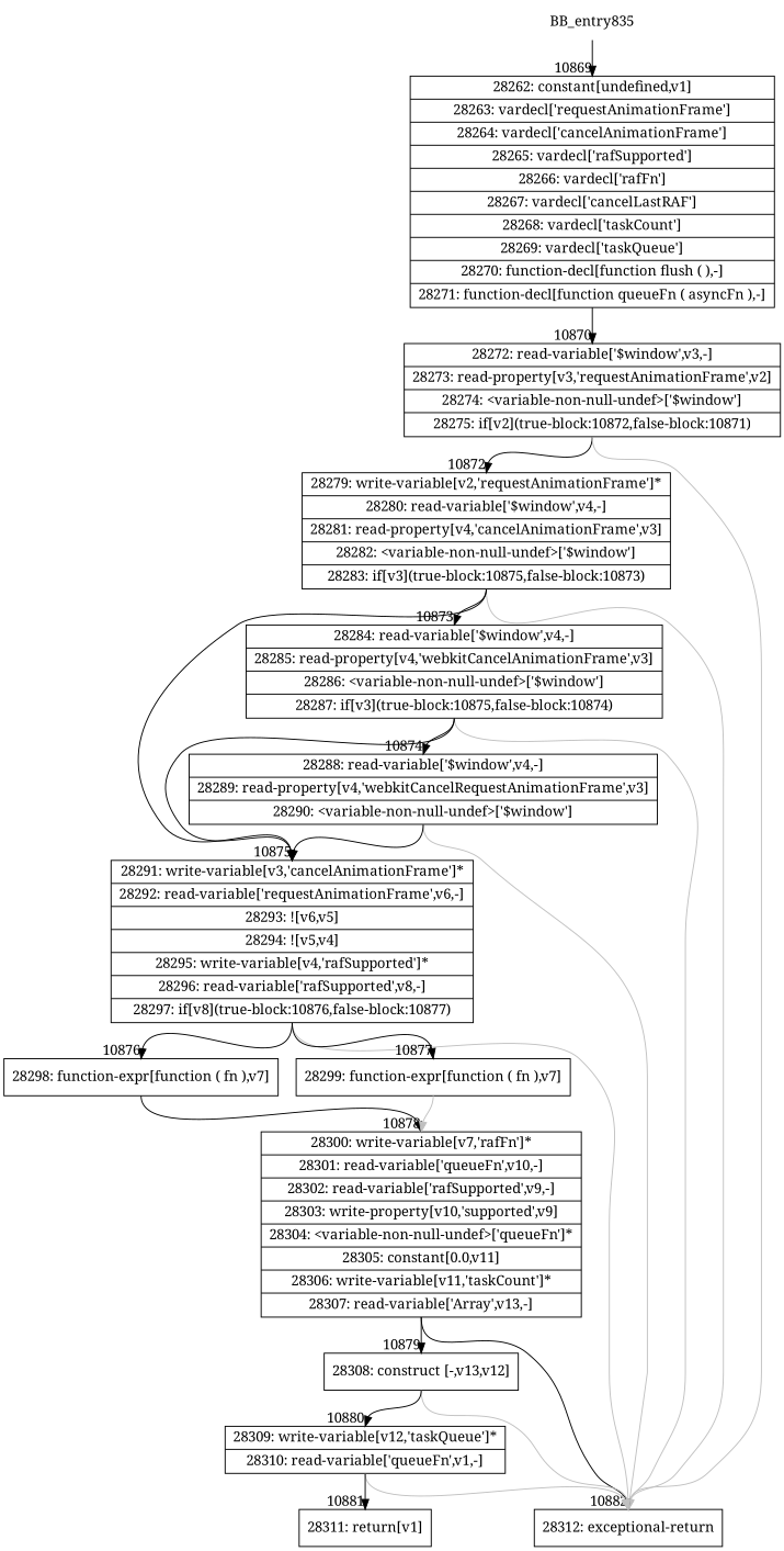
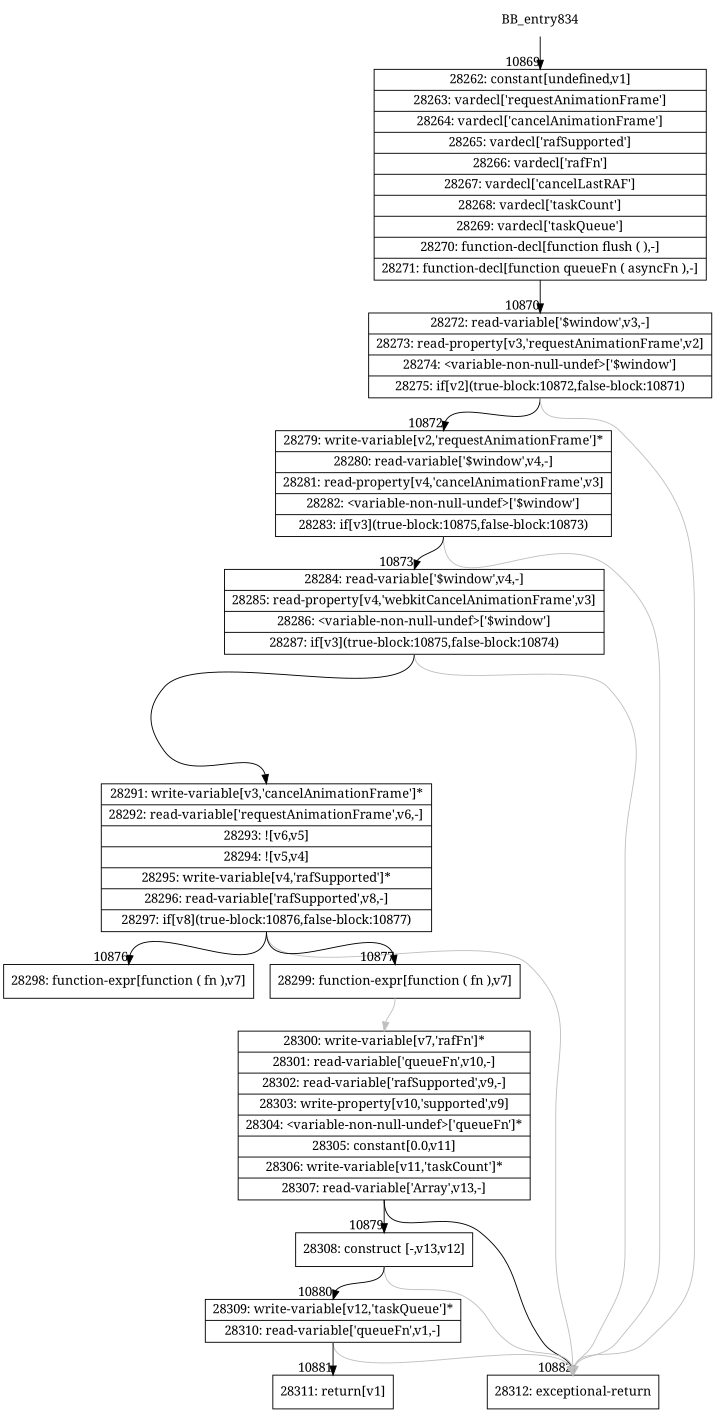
  digraph {
    fontname="Noto Serif"
    rankdir=TD
    node [fontname="Noto Serif" shape=record]
    edge [fontname="Noto Serif" headport=n tailport=s]
-   BB_entry834 [shape=none label=BB_entry835]
+   BB_entry834 [shape=none]
    n2 [label="{28262: constant[undefined,v1]|28263: vardecl['requestAnimationFrame']|28264: vardecl['cancelAnimationFrame']|28265: vardecl['rafSupported']|28266: vardecl['rafFn']|28267: vardecl['cancelLastRAF']|28268: vardecl['taskCount']|28269: vardecl['taskQueue']|28270: function-decl[function flush ( ),-]|28271: function-decl[function queueFn ( asyncFn ),-]}"]
    n3 [label="{28272: read-variable['$window',v3,-]|28273: read-property[v3,'requestAnimationFrame',v2]|28274: \<variable-non-null-undef\>['$window']|28275: if[v2](true-block:10872,false-block:10871)}"]
    n4 [label="{28279: write-variable[v2,'requestAnimationFrame']*|28280: read-variable['$window',v4,-]|28281: read-property[v4,'cancelAnimationFrame',v3]|28282: \<variable-non-null-undef\>['$window']|28283: if[v3](true-block:10875,false-block:10873)}"]
    n5 [label="{28312: exceptional-return}"]
    n6 [label="{28291: write-variable[v3,'cancelAnimationFrame']*|28292: read-variable['requestAnimationFrame',v6,-]|28293: ![v6,v5]|28294: ![v5,v4]|28295: write-variable[v4,'rafSupported']*|28296: read-variable['rafSupported',v8,-]|28297: if[v8](true-block:10876,false-block:10877)}"]
    n7 [label="{28284: read-variable['$window',v4,-]|28285: read-property[v4,'webkitCancelAnimationFrame',v3]|28286: \<variable-non-null-undef\>['$window']|28287: if[v3](true-block:10875,false-block:10874)}"]
    n8 [label="{28298: function-expr[function ( fn ),v7]}"]
    n9 [label="{28299: function-expr[function ( fn ),v7]}"]
-   n10 [label="{28288: read-variable['$window',v4,-]|28289: read-property[v4,'webkitCancelRequestAnimationFrame',v3]|28290: \<variable-non-null-undef\>['$window']}"]
    n11 [label="{28300: write-variable[v7,'rafFn']*|28301: read-variable['queueFn',v10,-]|28302: read-variable['rafSupported',v9,-]|28303: write-property[v10,'supported',v9]|28304: \<variable-non-null-undef\>['queueFn']*|28305: constant[0.0,v11]|28306: write-variable[v11,'taskCount']*|28307: read-variable['Array',v13,-]}"]
    n12 [label="{28308: construct [-,v13,v12]}"]
    n13 [label="{28309: write-variable[v12,'taskQueue']*|28310: read-variable['queueFn',v1,-]}"]
    n14 [label="{28311: return[v1]}"]
    BB_entry834 -> n2 [headlabel="    10869"]
    n2 -> n3 [headlabel="      10870"]
    n3 -> n4 [headlabel="      10872"]
    n3 -> n5 [color=gray headlabel="      10882"]
    n4 -> n5 [color=gray]
-   n4 -> n6 [headlabel="      10875"]
    n4 -> n7 [headlabel="      10873"]
    n6 -> n5 [color=gray]
    n6 -> n8 [headlabel="      10876"]
    n6 -> n9 [headlabel="      10877"]
    n7 -> n5 [color=gray]
    n7 -> n6
-   n7 -> n10 [headlabel="      10874"]
-   n8 -> n11 [headlabel="      10878"]
    n9 -> n11 [color=gray]
-   n10 -> n5 [color=gray]
-   n10 -> n6
    n11 -> n5 [color=black]
    n11 -> n12 [headlabel="      10879"]
    n12 -> n5 [color=gray]
    n12 -> n13 [headlabel="      10880"]
    n13 -> n5 [color=gray]
    n13 -> n14 [headlabel="      10881"]
  }
